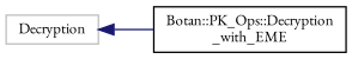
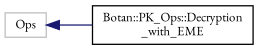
  digraph {
    rankdir=LR
    fontname="EB Garamond"
    node [fillcolor=white fontname="EB Garamond" fontsize=10 shape=record style=filled]
-   n1 [color=grey75 height=0.2 label=Decryption width=0.4]
+   n1 [color=grey75 height=0.2 label=Ops width=0.4]
    n2 [color=black height=0.2 label="Botan::PK_Ops::Decryption\l_with_EME" width=0.4]
    n1 -> n2 [color=midnightblue dir=back fontname="EB Garamond" fontsize=10 labelfontname=Helvetica labelfontsize=10 style=solid]
  }
